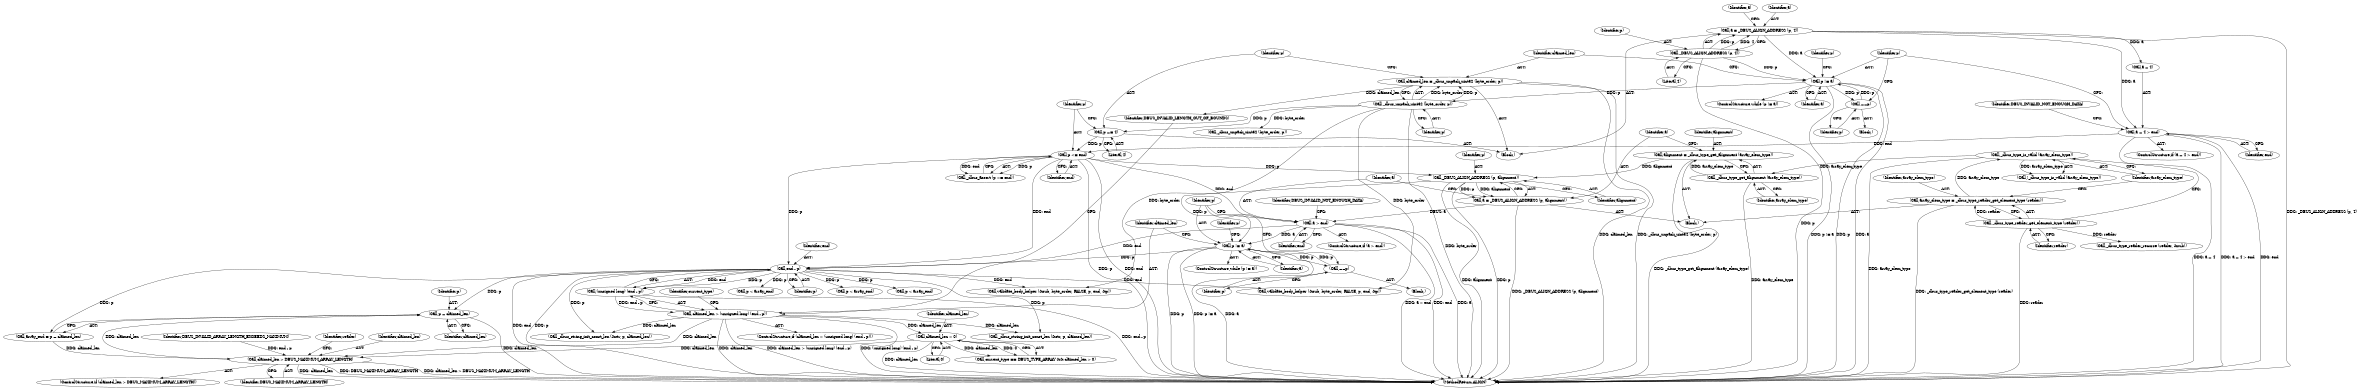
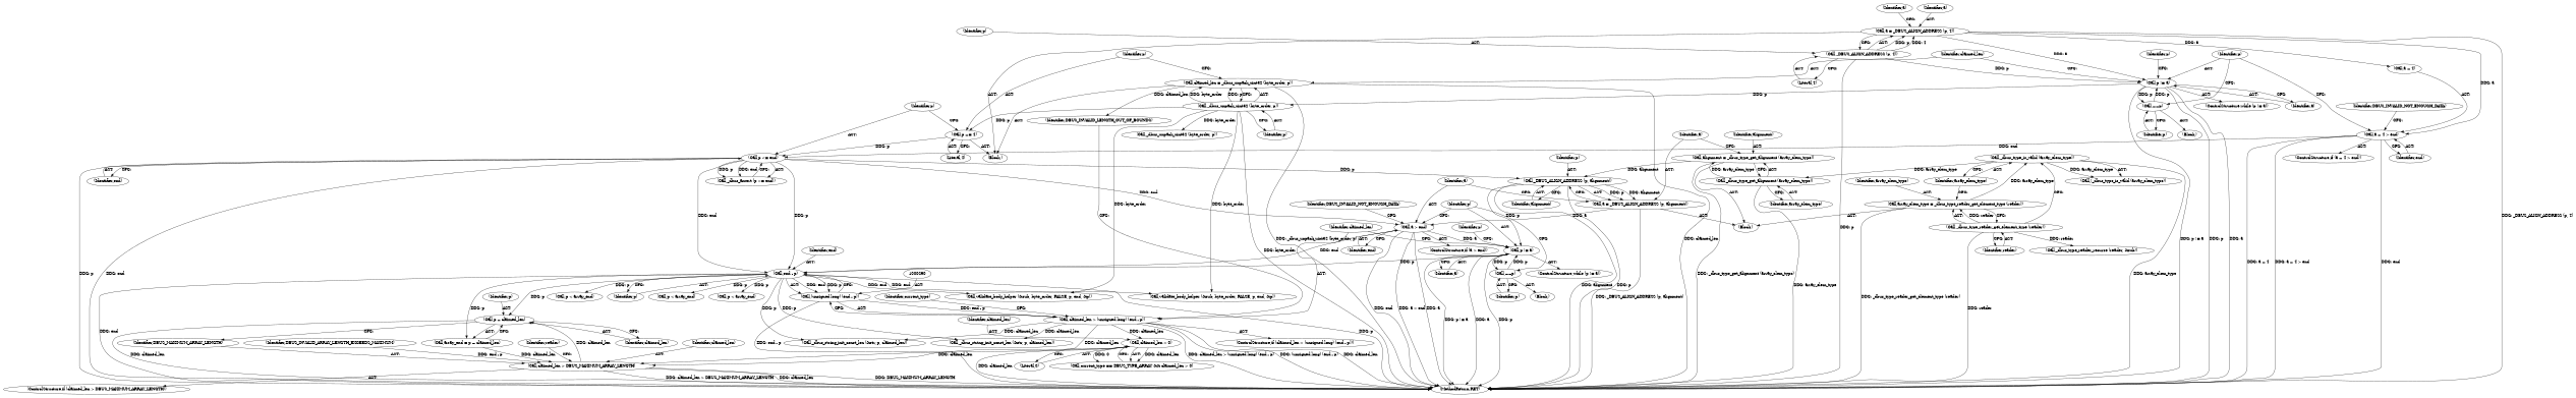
  digraph {
    n1 [label="(Call,p + claimed_len)"]
-   n2 [label="(MethodReturn,ALIGN)"]
+   n2 [label="(MethodReturn,RET)"]
    n3 [label="(Call,array_end = p + claimed_len)"]
    n4 [label="(Identifier,claimed_len)"]
    n5 [label="(Call,claimed_len > DBUS_MAXIMUM_ARRAY_LENGTH)"]
    n6 [label="(Call,end - p)"]
    n7 [label="(Call,(unsigned long) (end - p))"]
    n8 [label="(Call,validate_body_helper (&sub, byte_order, FALSE, p, end, &p))"]
    n9 [label="(Call,validate_body_helper (&sub, byte_order, FALSE, p, end, &p))"]
    n10 [label="(Call,p < array_end)"]
    n11 [label="(Call,_dbus_string_init_const_len (&str, p, claimed_len))"]
    n12 [label="(Identifier,p)"]
    n13 [label="(Call,p < array_end)"]
    n14 [label="(Call,_dbus_string_init_const_len (&str, p, claimed_len))"]
    n15 [label="(Call,p < array_end)"]
    n16 [label="(Call,claimed_len > (unsigned long) (end - p))"]
    n17 [label="(Call,p <= end)"]
    n18 [label="(Call,a > end)"]
    n19 [label="(Call,_DBUS_ALIGN_ADDRESS (p, alignment))"]
    n20 [label="(Identifier,end)"]
    n21 [label="(Call,_dbus_assert (p <= end))"]
    n22 [label="(Call,p != a)"]
    n23 [label="(Identifier,end)"]
    n24 [label="(ControlStructure,if (a > end))"]
    n25 [label="(Call,a = _DBUS_ALIGN_ADDRESS (p, alignment))"]
    n26 [label="(Identifier,alignment)"]
    n27 [label="(Call,p += 4)"]
    n28 [label="(Literal,4)"]
    n29 [label="(Block,)"]
    n30 [label="(Call,_dbus_unpack_uint32 (byte_order, p))"]
    n31 [label="(Call,claimed_len = _dbus_unpack_uint32 (byte_order, p))"]
    n32 [label="(Identifier,p)"]
    n33 [label="(Call,_dbus_unpack_uint32 (byte_order, p))"]
    n34 [label="(Identifier,DBUS_INVALID_LENGTH_OUT_OF_BOUNDS)"]
    n35 [label="(Call,p != a)"]
    n36 [label="(Call,++p)"]
    n37 [label="(ControlStructure,while (p != a))"]
    n38 [label="(Identifier,a)"]
    n39 [label="(Identifier,p)"]
    n40 [label="(Block,)"]
    n41 [label="(Call,_DBUS_ALIGN_ADDRESS (p, 4))"]
    n42 [label="(Call,a = _DBUS_ALIGN_ADDRESS (p, 4))"]
    n43 [label="(Literal,4)"]
    n44 [label="(Call,a + 4 > end)"]
    n45 [label="(Call,a + 4)"]
    n46 [label="(ControlStructure,if (a + 4 > end))"]
    n47 [label="(Identifier,end)"]
    n48 [label="(Call,++p)"]
    n49 [label="(Identifier,a)"]
    n50 [label="(ControlStructure,while (p != a))"]
    n51 [label="(Block,)"]
    n52 [label="(Call,alignment = _dbus_type_get_alignment (array_elem_type))"]
    n53 [label="(Call,_dbus_type_get_alignment (array_elem_type))"]
    n54 [label="(Identifier,array_elem_type)"]
    n55 [label="(Call,_dbus_type_is_valid (array_elem_type))"]
    n56 [label="(Identifier,array_elem_type)"]
    n57 [label="(Call,!_dbus_type_is_valid (array_elem_type))"]
    n58 [label="(Call,array_elem_type = _dbus_type_reader_get_element_type (reader))"]
    n59 [label="(Call,_dbus_type_reader_get_element_type (reader))"]
    n60 [label="(Identifier,reader)"]
    n61 [label="(Call,_dbus_type_reader_recurse (reader, &sub))"]
    n62 [label="(Block,)"]
    n63 [label="(Identifier,p)"]
    n64 [label="(ControlStructure,if (claimed_len > DBUS_MAXIMUM_ARRAY_LENGTH))"]
    n65 [label="(Identifier,DBUS_MAXIMUM_ARRAY_LENGTH)"]
    n66 [label="(Call,claimed_len > 0)"]
    n67 [label="(ControlStructure,if (claimed_len > (unsigned long) (end - p)))"]
    n68 [label="(Call,current_type == DBUS_TYPE_ARRAY && claimed_len > 0)"]
    n69 [label="(Literal,0)"]
    n70 [label="(Identifier,array_elem_type)"]
    n71 [label="(Identifier,DBUS_INVALID_NOT_ENOUGH_DATA)"]
    n72 [label="(Identifier,reader)"]
    n73 [label="(Identifier,p)"]
    n74 [label="(Identifier,p)"]
    n75 [label="(Identifier,a)"]
    n76 [label="(Identifier,p)"]
    n77 [label="(Identifier,claimed_len)"]
    n78 [label="(Identifier,current_type)"]
    n79 [label="(Identifier,p)"]
    n80 [label="(Identifier,alignment)"]
    n81 [label="(Identifier,DBUS_INVALID_NOT_ENOUGH_DATA)"]
    n82 [label="(Identifier,p)"]
    n83 [label="(Identifier,end)"]
    n84 [label="(Identifier,claimed_len)"]
    n85 [label="(Identifier,p)"]
    n86 [label="(Identifier,a)"]
    n87 [label="(Identifier,p)"]
    n88 [label="(Identifier,p)"]
    n89 [label="(Identifier,claimed_len)"]
    n90 [label="(Identifier,a)"]
    n91 [label="(Identifier,p)"]
    n92 [label="(Identifier,a)"]
    n93 [label="(Identifier,claimed_len)"]
    n94 [label="(Identifier,DBUS_INVALID_ARRAY_LENGTH_EXCEEDS_MAXIMUM)"]
+   1000290
    n1 -> n2 [label="DDG: claimed_len"]
    n1 -> n3 [label="AST: "]
    n1 -> n4 [label="CFG: "]
    n3 -> n1 [label="CFG: "]
    n3 -> n5 [label="DDG: claimed_len"]
    n4 -> n1 [label="AST: "]
    n5 -> n1 [label="DDG: claimed_len"]
    n5 -> n2 [label="DDG: DBUS_MAXIMUM_ARRAY_LENGTH"]
    n5 -> n2 [label="DDG: claimed_len > DBUS_MAXIMUM_ARRAY_LENGTH"]
    n5 -> n2 [label="DDG: claimed_len"]
    n5 -> n64 [label="AST: "]
-   n5 -> n65 [label="CFG: "]
+   n1 -> n65 [label="CFG: "]
    n6 -> n1 [label="DDG: p"]
    n6 -> n2 [label="DDG: end"]
    n6 -> n2 [label="DDG: p"]
    n6 -> n3 [label="DDG: p"]
    n6 -> n7 [label="AST: "]
    n6 -> n7 [label="DDG: end"]
    n6 -> n7 [label="DDG: p"]
    n6 -> n8 [label="DDG: end"]
    n6 -> n9 [label="DDG: end"]
    n6 -> n10 [label="DDG: p"]
    n6 -> n11 [label="DDG: p"]
    n6 -> n12 [label="CFG: "]
    n6 -> n13 [label="DDG: p"]
    n6 -> n14 [label="DDG: p"]
    n6 -> n15 [label="DDG: p"]
    n7 -> n2 [label="DDG: end - p"]
    n7 -> n6 [label="CFG: "]
    n7 -> n16 [label="AST: "]
    n7 -> n16 [label="DDG: end - p"]
    n12 -> n6 [label="AST: "]
    n16 -> n2 [label="DDG: claimed_len > (unsigned long) (end - p)"]
    n16 -> n2 [label="DDG: (unsigned long) (end - p)"]
    n16 -> n2 [label="DDG: claimed_len"]
    n16 -> n5 [label="DDG: claimed_len"]
    n16 -> n7 [label="CFG: "]
    n16 -> n11 [label="DDG: claimed_len"]
    n16 -> n14 [label="DDG: claimed_len"]
    n16 -> n66 [label="DDG: claimed_len"]
    n16 -> n67 [label="AST: "]
    n17 -> n2 [label="DDG: end"]
    n17 -> n2 [label="DDG: p"]
    n17 -> n6 [label="DDG: end"]
    n17 -> n6 [label="DDG: p"]
    n17 -> n18 [label="DDG: end"]
    n17 -> n19 [label="DDG: p"]
    n17 -> n20 [label="CFG: "]
    n17 -> n21 [label="AST: "]
    n17 -> n21 [label="DDG: p"]
    n17 -> n21 [label="DDG: end"]
    n18 -> n2 [label="DDG: end"]
    n18 -> n2 [label="DDG: a > end"]
    n18 -> n2 [label="DDG: a"]
    n18 -> n6 [label="DDG: end"]
    n18 -> n22 [label="DDG: a"]
    n18 -> n23 [label="CFG: "]
    n18 -> n24 [label="AST: "]
    n19 -> n2 [label="DDG: alignment"]
    n19 -> n2 [label="DDG: p"]
    n19 -> n22 [label="DDG: p"]
    n19 -> n25 [label="AST: "]
    n19 -> n25 [label="DDG: p"]
    n19 -> n25 [label="DDG: alignment"]
    n19 -> n26 [label="CFG: "]
    n20 -> n17 [label="AST: "]
    n21 -> n17 [label="CFG: "]
    n22 -> n2 [label="DDG: a"]
    n22 -> n2 [label="DDG: p"]
    n22 -> n2 [label="DDG: p != a"]
    n22 -> n6 [label="DDG: p"]
    n22 -> n48 [label="DDG: p"]
    n22 -> n49 [label="CFG: "]
    n22 -> n50 [label="AST: "]
    n23 -> n18 [label="AST: "]
    n25 -> n2 [label="DDG: _DBUS_ALIGN_ADDRESS (p, alignment)"]
-   n25 -> n18 [label="DBUS: a"]
+   n25 -> n18 [label="DDG: a"]
    n25 -> n19 [label="CFG: "]
    n25 -> n51 [label="AST: "]
    n26 -> n19 [label="AST: "]
    n27 -> n17 [label="DDG: p"]
    n27 -> n28 [label="CFG: "]
    n27 -> n29 [label="AST: "]
    n28 -> n27 [label="AST: "]
    n30 -> n2 [label="DDG: byte_order"]
    n30 -> n8 [label="DDG: byte_order"]
    n30 -> n9 [label="DDG: byte_order"]
    n30 -> n27 [label="DDG: p"]
    n30 -> n31 [label="AST: "]
    n30 -> n31 [label="DDG: byte_order"]
    n30 -> n31 [label="DDG: p"]
    n30 -> n32 [label="CFG: "]
    n30 -> n33 [label="DDG: byte_order"]
    n31 -> n2 [label="DDG: claimed_len"]
    n31 -> n2 [label="DDG: _dbus_unpack_uint32 (byte_order, p)"]
    n31 -> n29 [label="AST: "]
    n31 -> n30 [label="CFG: "]
    n31 -> n34 [label="DDG: claimed_len"]
    n32 -> n30 [label="AST: "]
    n34 -> n16 [label="CFG: "]
    n35 -> n2 [label="DDG: p"]
    n35 -> n2 [label="DDG: a"]
    n35 -> n2 [label="DDG: p != a"]
    n35 -> n30 [label="DDG: p"]
    n35 -> n36 [label="DDG: p"]
    n35 -> n37 [label="AST: "]
    n35 -> n38 [label="CFG: "]
    n36 -> n35 [label="DDG: p"]
    n36 -> n39 [label="CFG: "]
    n36 -> n40 [label="AST: "]
    n38 -> n35 [label="AST: "]
    n39 -> n36 [label="AST: "]
    n41 -> n2 [label="DDG: p"]
    n41 -> n35 [label="DDG: p"]
    n41 -> n42 [label="AST: "]
    n41 -> n42 [label="DDG: p"]
    n41 -> n42 [label="DDG: 4"]
    n41 -> n43 [label="CFG: "]
    n42 -> n2 [label="DDG: _DBUS_ALIGN_ADDRESS (p, 4)"]
    n42 -> n29 [label="AST: "]
    n42 -> n35 [label="DDG: a"]
    n42 -> n41 [label="CFG: "]
    n42 -> n44 [label="DDG: a"]
    n42 -> n45 [label="DDG: a"]
    n43 -> n41 [label="AST: "]
    n44 -> n2 [label="DDG: a + 4"]
    n44 -> n2 [label="DDG: a + 4 > end"]
    n44 -> n2 [label="DDG: end"]
    n44 -> n17 [label="DDG: end"]
    n44 -> n46 [label="AST: "]
    n44 -> n47 [label="CFG: "]
    n45 -> n44 [label="AST: "]
    n47 -> n44 [label="AST: "]
    n48 -> n22 [label="DDG: p"]
    n48 -> n62 [label="AST: "]
    n48 -> n63 [label="CFG: "]
    n49 -> n22 [label="AST: "]
    n52 -> n2 [label="DDG: _dbus_type_get_alignment (array_elem_type)"]
    n52 -> n19 [label="DDG: alignment"]
    n52 -> n51 [label="AST: "]
    n52 -> n53 [label="CFG: "]
    n53 -> n2 [label="DDG: array_elem_type"]
    n53 -> n52 [label="AST: "]
    n53 -> n52 [label="DDG: array_elem_type"]
    n53 -> n54 [label="CFG: "]
    n54 -> n53 [label="AST: "]
    n55 -> n2 [label="DDG: array_elem_type"]
    n55 -> n53 [label="DDG: array_elem_type"]
    n55 -> n56 [label="CFG: "]
    n55 -> n57 [label="AST: "]
    n55 -> n57 [label="DDG: array_elem_type"]
    n56 -> n55 [label="AST: "]
    n56 -> n58 [label="CFG: "]
    n58 -> n2 [label="DDG: _dbus_type_reader_get_element_type (reader)"]
    n58 -> n51 [label="AST: "]
    n58 -> n55 [label="DDG: array_elem_type"]
    n58 -> n59 [label="CFG: "]
    n59 -> n2 [label="DDG: reader"]
    n59 -> n55 [label="CFG: "]
    n59 -> n58 [label="AST: "]
    n59 -> n58 [label="DDG: reader"]
    n59 -> n60 [label="CFG: "]
    n59 -> n61 [label="DDG: reader"]
    n60 -> n59 [label="AST: "]
    n63 -> n48 [label="AST: "]
    n65 -> n5 [label="AST: "]
    n66 -> n2 [label="DDG: claimed_len"]
    n66 -> n5 [label="DDG: claimed_len"]
    n66 -> n68 [label="AST: "]
    n66 -> n68 [label="DDG: claimed_len"]
    n66 -> n68 [label="DDG: 0"]
    n66 -> n69 [label="CFG: "]
    n68 -> n66 [label="CFG: "]
    n69 -> n66 [label="AST: "]
    n70 -> n58 [label="AST: "]
    n71 -> n44 [label="CFG: "]
    n72 -> n5 [label="CFG: "]
    n73 -> n18 [label="CFG: "]
    n73 -> n22 [label="AST: "]
    n73 -> n48 [label="CFG: "]
    n74 -> n1 [label="AST: "]
    n75 -> n42 [label="CFG: "]
    n76 -> n27 [label="AST: "]
    n76 -> n31 [label="CFG: "]
    n77 -> n16 [label="AST: "]
    n77 -> n22 [label="CFG: "]
    n78 -> n16 [label="CFG: "]
    n79 -> n22 [label="CFG: "]
    n80 -> n52 [label="AST: "]
    n81 -> n18 [label="CFG: "]
    n82 -> n41 [label="AST: "]
    n83 -> n6 [label="AST: "]
    n84 -> n31 [label="AST: "]
    n84 -> n35 [label="CFG: "]
    n85 -> n17 [label="AST: "]
    n85 -> n27 [label="CFG: "]
    n86 -> n42 [label="AST: "]
    n87 -> n35 [label="CFG: "]
    n88 -> n35 [label="AST: "]
    n88 -> n36 [label="CFG: "]
    n88 -> n44 [label="CFG: "]
    n89 -> n5 [label="AST: "]
    n90 -> n25 [label="AST: "]
    n90 -> n52 [label="CFG: "]
    n91 -> n19 [label="AST: "]
    n92 -> n18 [label="AST: "]
    n92 -> n25 [label="CFG: "]
    n93 -> n66 [label="AST: "]
    n94 -> n5 [label="DDG: end - p"]
+   1000290 -> n7 [label="AST: "]
  }
